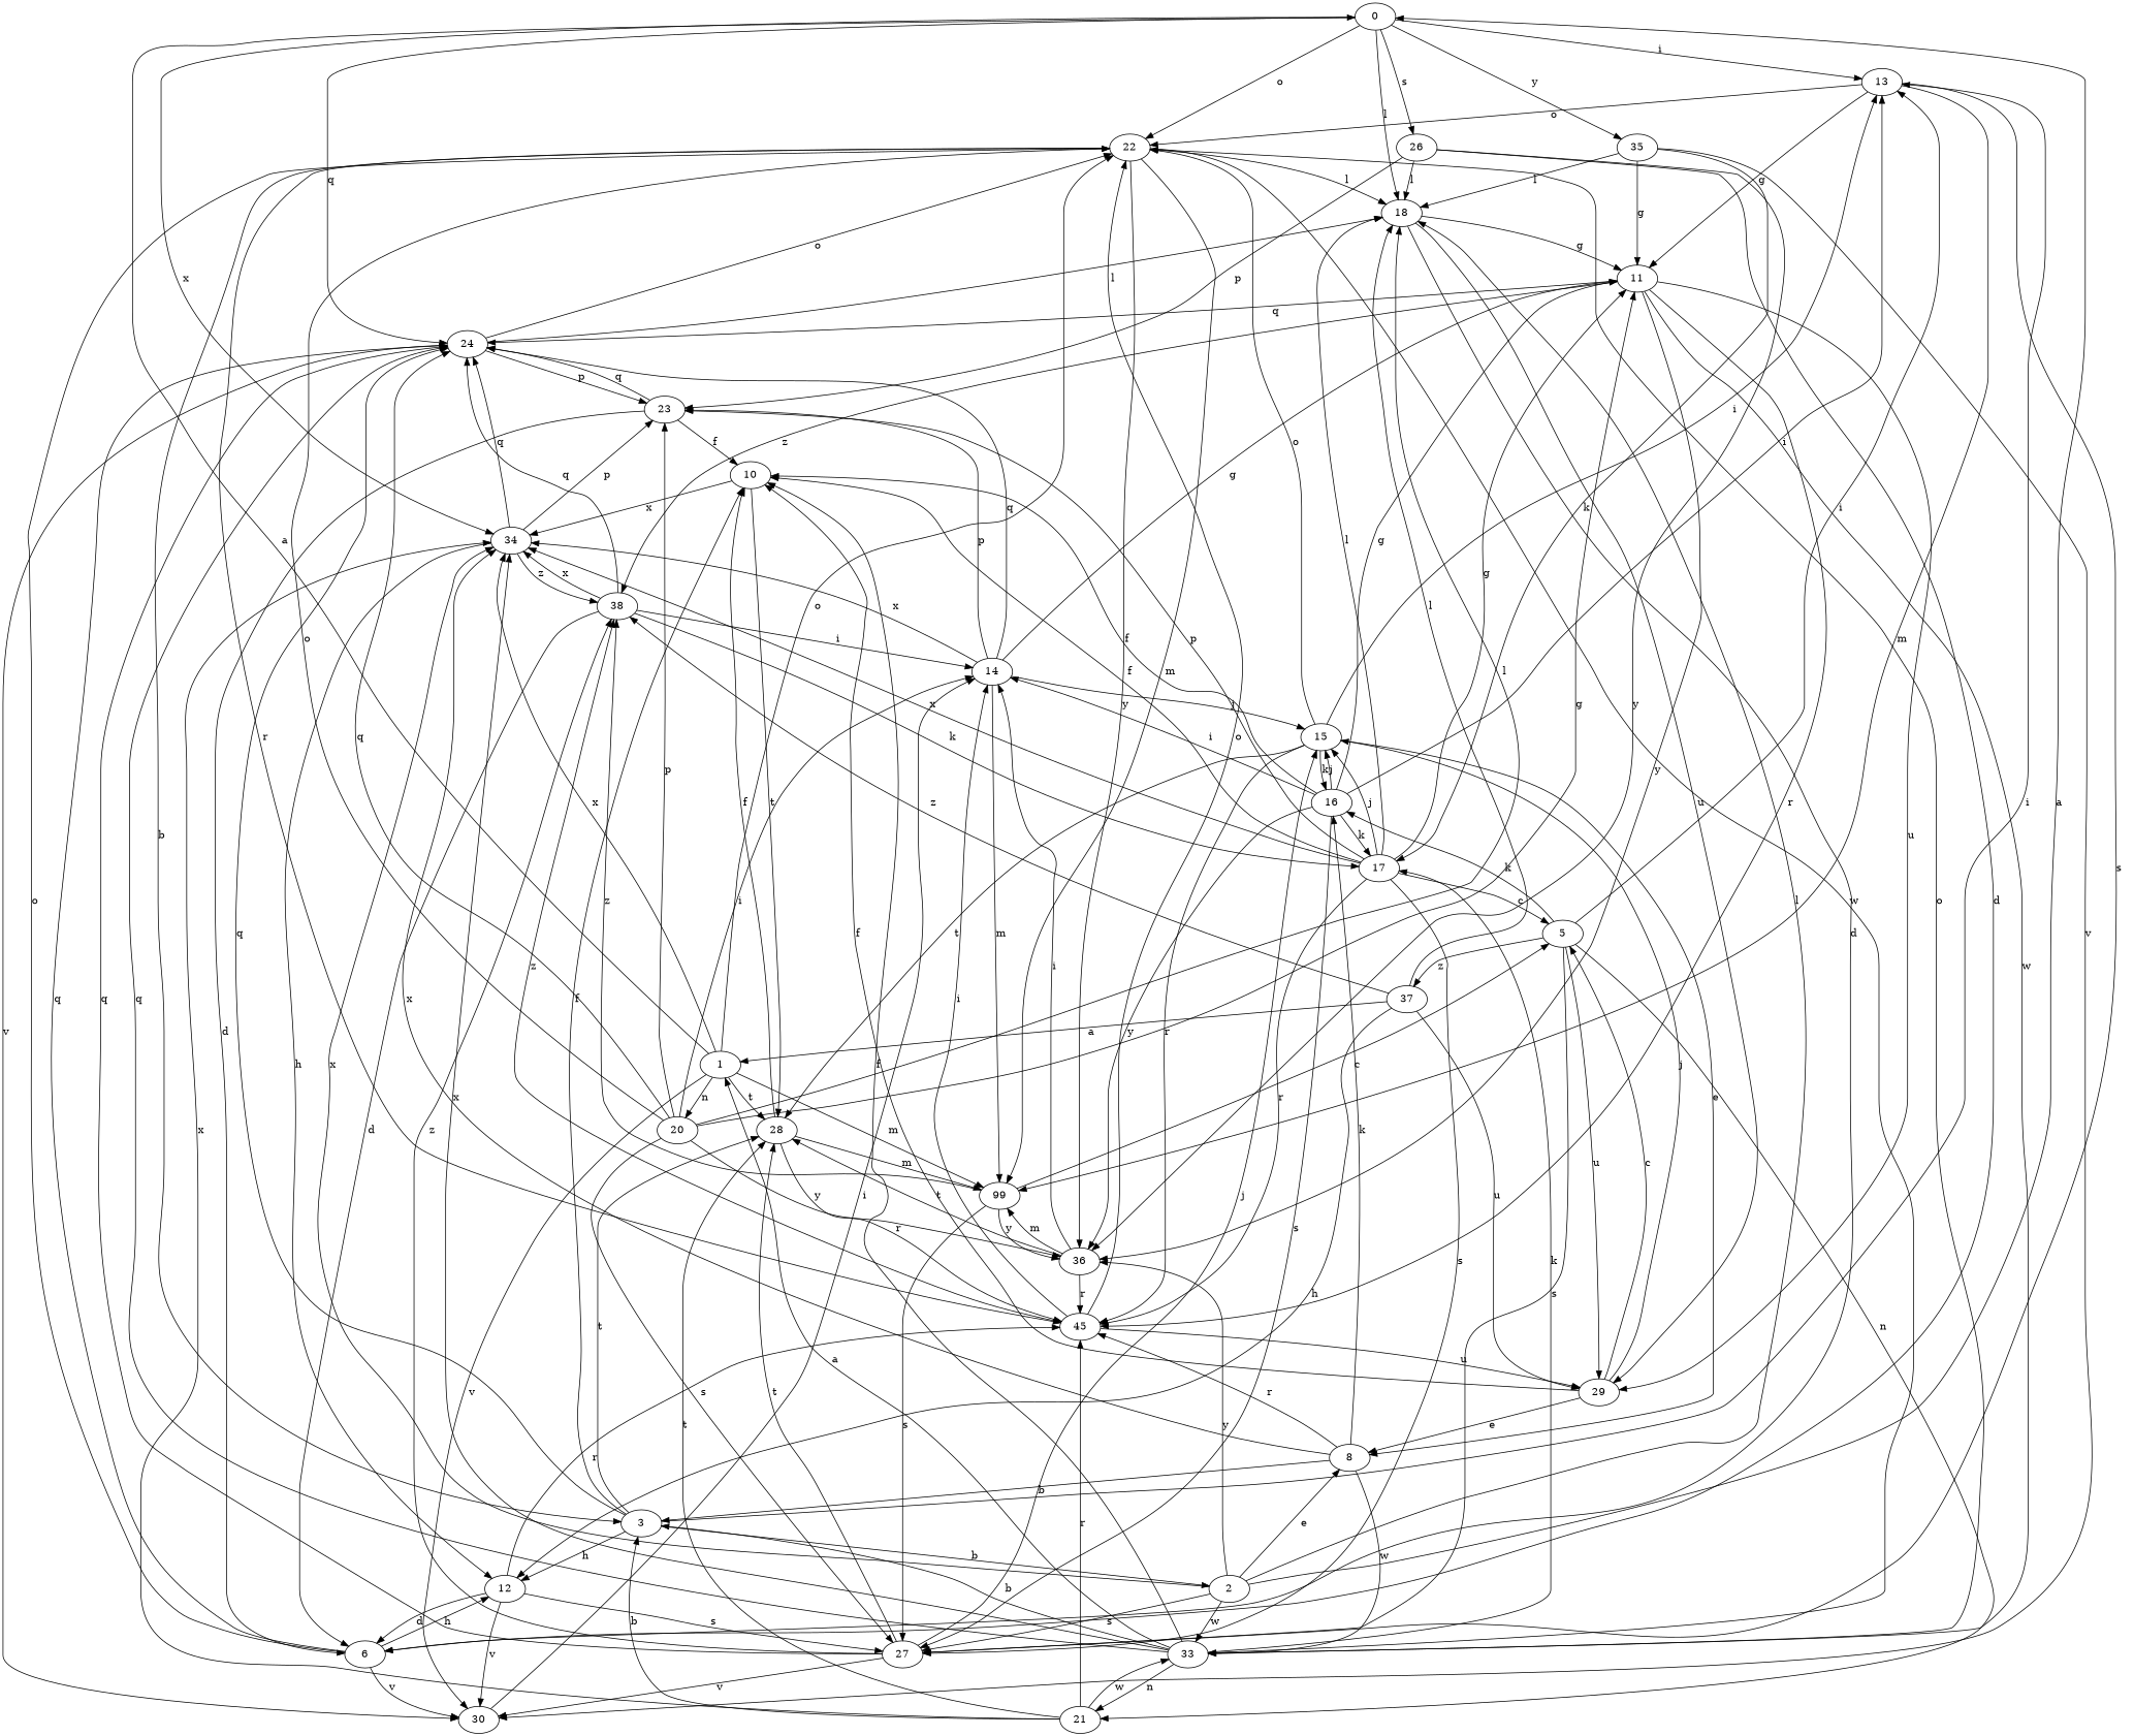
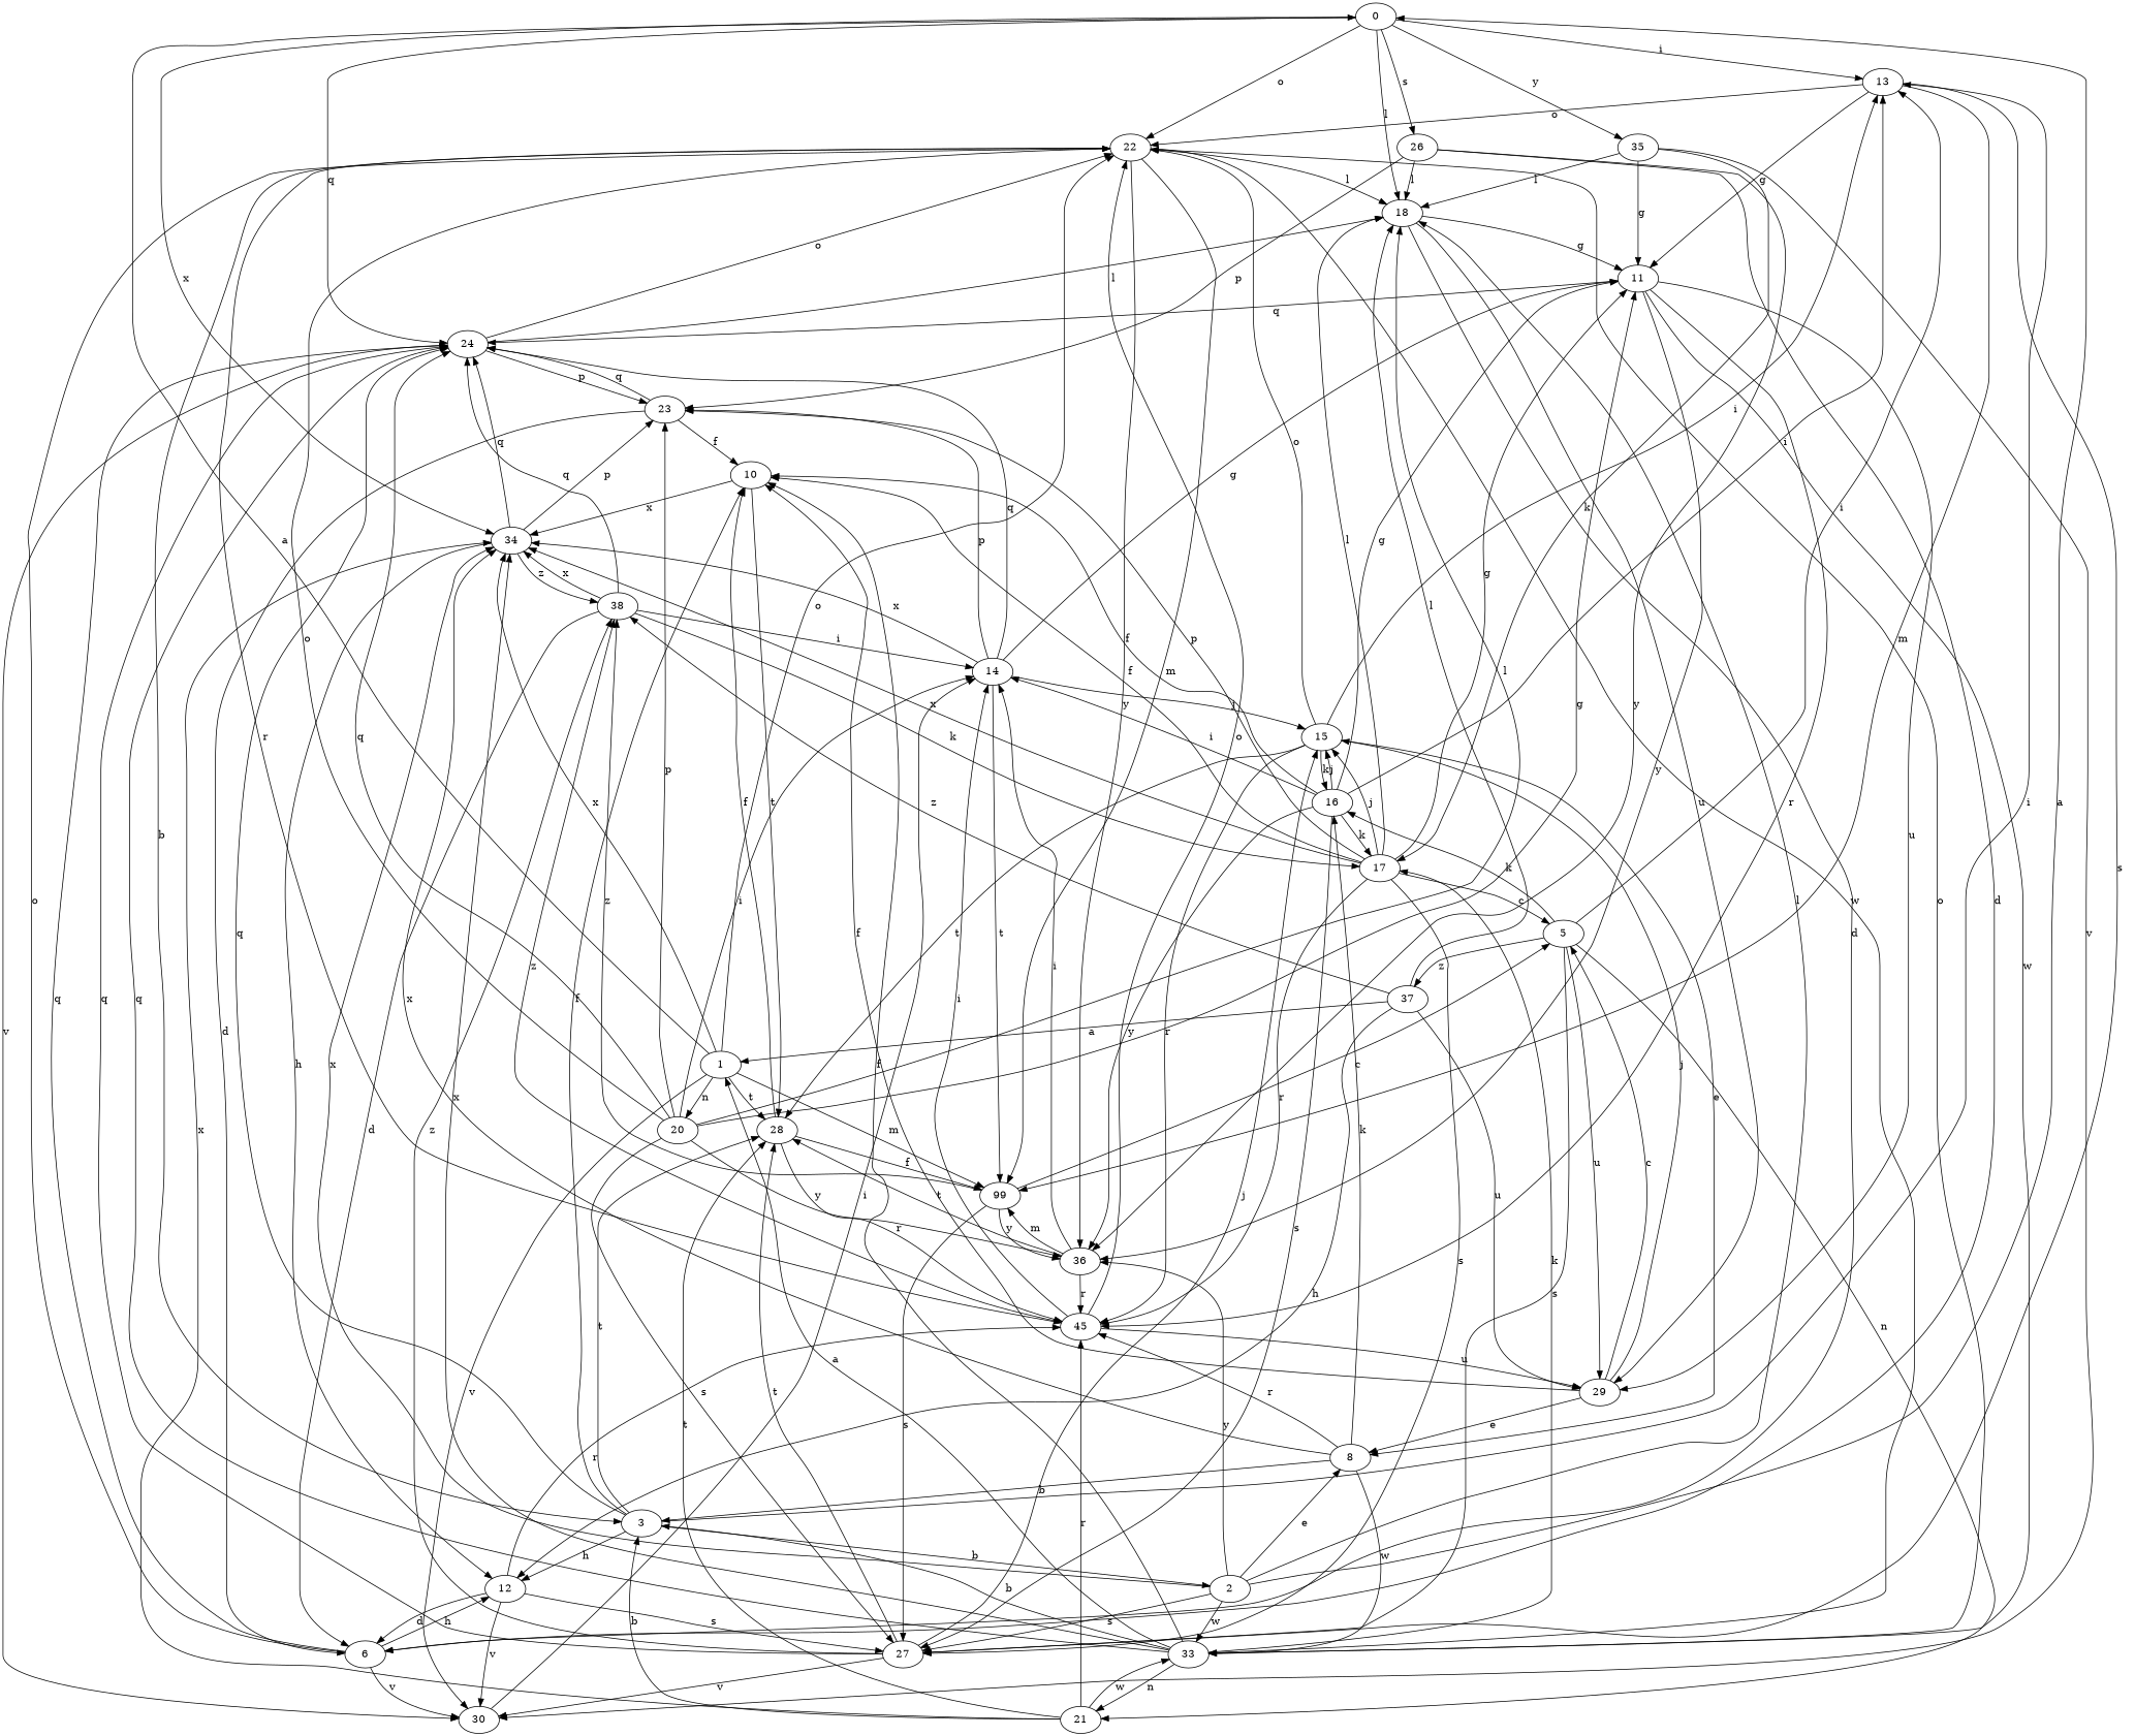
  strict digraph {
    0
    13
    18
    22
    24
    26
    34
    35
    n9 [label=99]
    27
    11
    29
    6
    33
    36
    3
    n17 [label=45]
    30
    23
    12
    38
    17
    1
    20
    28
    5
    14
    10
    2
    8
    16
    15
    21
    37
    0 -> 13 [label=i]
    0 -> 18 [label=l]
    0 -> 22 [label=o]
    0 -> 24 [label=q]
    0 -> 26 [label=s]
    0 -> 34 [label=x]
    0 -> 35 [label=y]
    13 -> 22 [label=o]
    13 -> n9 [label=m]
    13 -> 27 [label=s]
    13 -> 11 [label=g]
    18 -> 11 [label=g]
    18 -> 29 [label=u]
    18 -> 6 [label=d]
    22 -> 18 [label=l]
    22 -> n9 [label=m]
    22 -> 33 [label=w]
    22 -> 36 [label=y]
    22 -> 3 [label=b]
    22 -> n17 [label=r]
    24 -> 18 [label=l]
    24 -> 22 [label=o]
    24 -> 30 [label=v]
    24 -> 23 [label=p]
    26 -> 18 [label=l]
    26 -> 6 [label=d]
    26 -> 36 [label=y]
    26 -> 23 [label=p]
    34 -> 24 [label=q]
    34 -> 23 [label=p]
    34 -> 12 [label=h]
    34 -> 38 [label=z]
    35 -> 18 [label=l]
    35 -> 11 [label=g]
    35 -> 30 [label=v]
    35 -> 17 [label=k]
    n9 -> 27 [label=s]
    n9 -> 36 [label=y]
    n9 -> 38 [label=z]
    n9 -> 5 [label=c]
    27 -> 24 [label=q]
    27 -> 30 [label=v]
    27 -> 38 [label=z]
    27 -> 28 [label=t]
    27 -> 15 [label=j]
    11 -> 24 [label=q]
    11 -> 29 [label=u]
    11 -> 33 [label=w]
    11 -> 36 [label=y]
    11 -> n17 [label=r]
-   11 -> 38 [label=z]
    29 -> 5 [label=c]
    29 -> 10 [label=f]
    29 -> 8 [label=e]
    29 -> 15 [label=j]
    6 -> 22 [label=o]
    6 -> 24 [label=q]
    6 -> 30 [label=v]
    6 -> 12 [label=h]
    33 -> 22 [label=o]
    33 -> 24 [label=q]
    33 -> 34 [label=x]
    33 -> 3 [label=b]
    33 -> 17 [label=k]
    33 -> 1 [label=a]
    33 -> 10 [label=f]
    33 -> 21 [label=n]
    36 -> n9 [label=m]
    36 -> n17 [label=r]
    36 -> 28 [label=t]
    36 -> 14 [label=i]
    3 -> 13 [label=i]
    3 -> 24 [label=q]
    3 -> 12 [label=h]
    3 -> 28 [label=t]
    3 -> 10 [label=f]
    3 -> 2 [label=b]
    n17 -> 22 [label=o]
    n17 -> 29 [label=u]
    n17 -> 38 [label=z]
    n17 -> 14 [label=i]
    30 -> 14 [label=i]
    23 -> 24 [label=q]
    23 -> 6 [label=d]
    23 -> 10 [label=f]
    12 -> 27 [label=s]
    12 -> 6 [label=d]
    12 -> n17 [label=r]
    12 -> 30 [label=v]
    38 -> 24 [label=q]
    38 -> 34 [label=x]
    38 -> 6 [label=d]
    38 -> 17 [label=k]
    38 -> 14 [label=i]
    17 -> 18 [label=l]
    17 -> 34 [label=x]
    17 -> 27 [label=s]
    17 -> 11 [label=g]
    17 -> n17 [label=r]
    17 -> 23 [label=p]
    17 -> 5 [label=c]
    17 -> 10 [label=f]
    17 -> 15 [label=j]
    1 -> 0 [label=a]
    1 -> 22 [label=o]
    1 -> 34 [label=x]
    1 -> n9 [label=m]
    1 -> 30 [label=v]
    1 -> 20 [label=n]
    1 -> 28 [label=t]
    20 -> 18 [label=l]
    20 -> 22 [label=o]
    20 -> 24 [label=q]
    20 -> 27 [label=s]
    20 -> 11 [label=g]
    20 -> 36 [label=y]
    20 -> 23 [label=p]
    20 -> 14 [label=i]
-   28 -> n9 [label=m]
+   28 -> n9 [label=f]
    28 -> n17 [label=r]
    28 -> 10 [label=f]
    5 -> 13 [label=i]
    5 -> 27 [label=s]
    5 -> 29 [label=u]
    5 -> 16 [label=k]
    5 -> 21 [label=n]
    5 -> 37 [label=z]
    14 -> 24 [label=q]
    14 -> 34 [label=x]
-   14 -> n9 [label=m]
+   14 -> n9 [label=t]
    14 -> 11 [label=g]
    14 -> 23 [label=p]
    14 -> 15 [label=j]
    10 -> 34 [label=x]
    10 -> 28 [label=t]
    2 -> 0 [label=a]
    2 -> 18 [label=l]
    2 -> 34 [label=x]
    2 -> 27 [label=s]
    2 -> 33 [label=w]
    2 -> 36 [label=y]
    2 -> 8 [label=e]
    8 -> 34 [label=x]
    8 -> 33 [label=w]
    8 -> 3 [label=b]
    8 -> n17 [label=r]
    8 -> 16 [label=k]
    16 -> 13 [label=i]
    16 -> 27 [label=s]
    16 -> 11 [label=g]
    16 -> 36 [label=y]
    16 -> 17 [label=k]
    16 -> 14 [label=i]
    16 -> 10 [label=f]
    16 -> 15 [label=j]
    15 -> 13 [label=i]
    15 -> 22 [label=o]
    15 -> n17 [label=r]
    15 -> 28 [label=t]
    15 -> 8 [label=e]
    15 -> 16 [label=k]
    21 -> 34 [label=x]
    21 -> 33 [label=w]
    21 -> 3 [label=b]
    21 -> n17 [label=r]
    21 -> 28 [label=t]
    37 -> 18 [label=l]
    37 -> 29 [label=u]
    37 -> 12 [label=h]
    37 -> 38 [label=z]
    37 -> 1 [label=a]
  }
